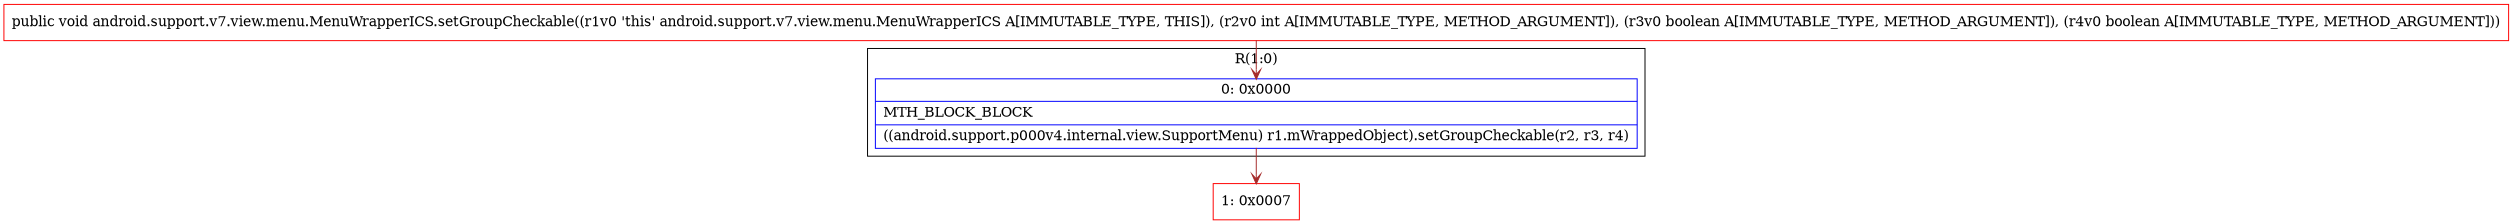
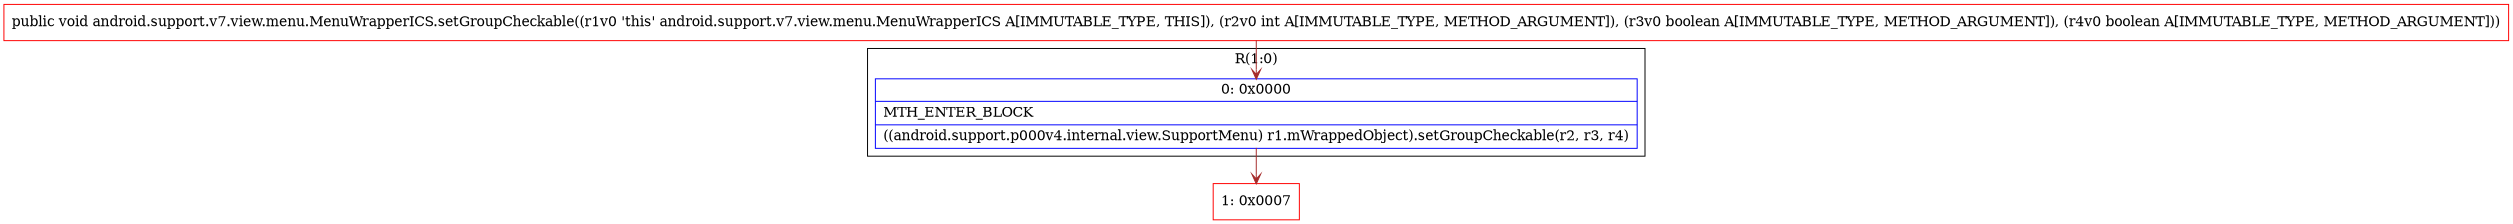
  digraph {
    node [color=red shape=record]
    edge [color=brown arrowhead=vee]
-   n1 [color=blue label="{0\:\ 0x0000|MTH_BLOCK_BLOCK\l|((android.support.p000v4.internal.view.SupportMenu) r1.mWrappedObject).setGroupCheckable(r2, r3, r4)\l}"]
+   n1 [color=blue label="{0\:\ 0x0000|MTH_ENTER_BLOCK\l|((android.support.p000v4.internal.view.SupportMenu) r1.mWrappedObject).setGroupCheckable(r2, r3, r4)\l}"]
    n2 [label="{1\:\ 0x0007}"]
    n3 [label="{public void android.support.v7.view.menu.MenuWrapperICS.setGroupCheckable((r1v0 'this' android.support.v7.view.menu.MenuWrapperICS A[IMMUTABLE_TYPE, THIS]), (r2v0 int A[IMMUTABLE_TYPE, METHOD_ARGUMENT]), (r3v0 boolean A[IMMUTABLE_TYPE, METHOD_ARGUMENT]), (r4v0 boolean A[IMMUTABLE_TYPE, METHOD_ARGUMENT])) }"]
    subgraph cluster_1 {
      label="R(1:0)"
      n1
    }
    n1 -> n2
    n3 -> n1
  }
